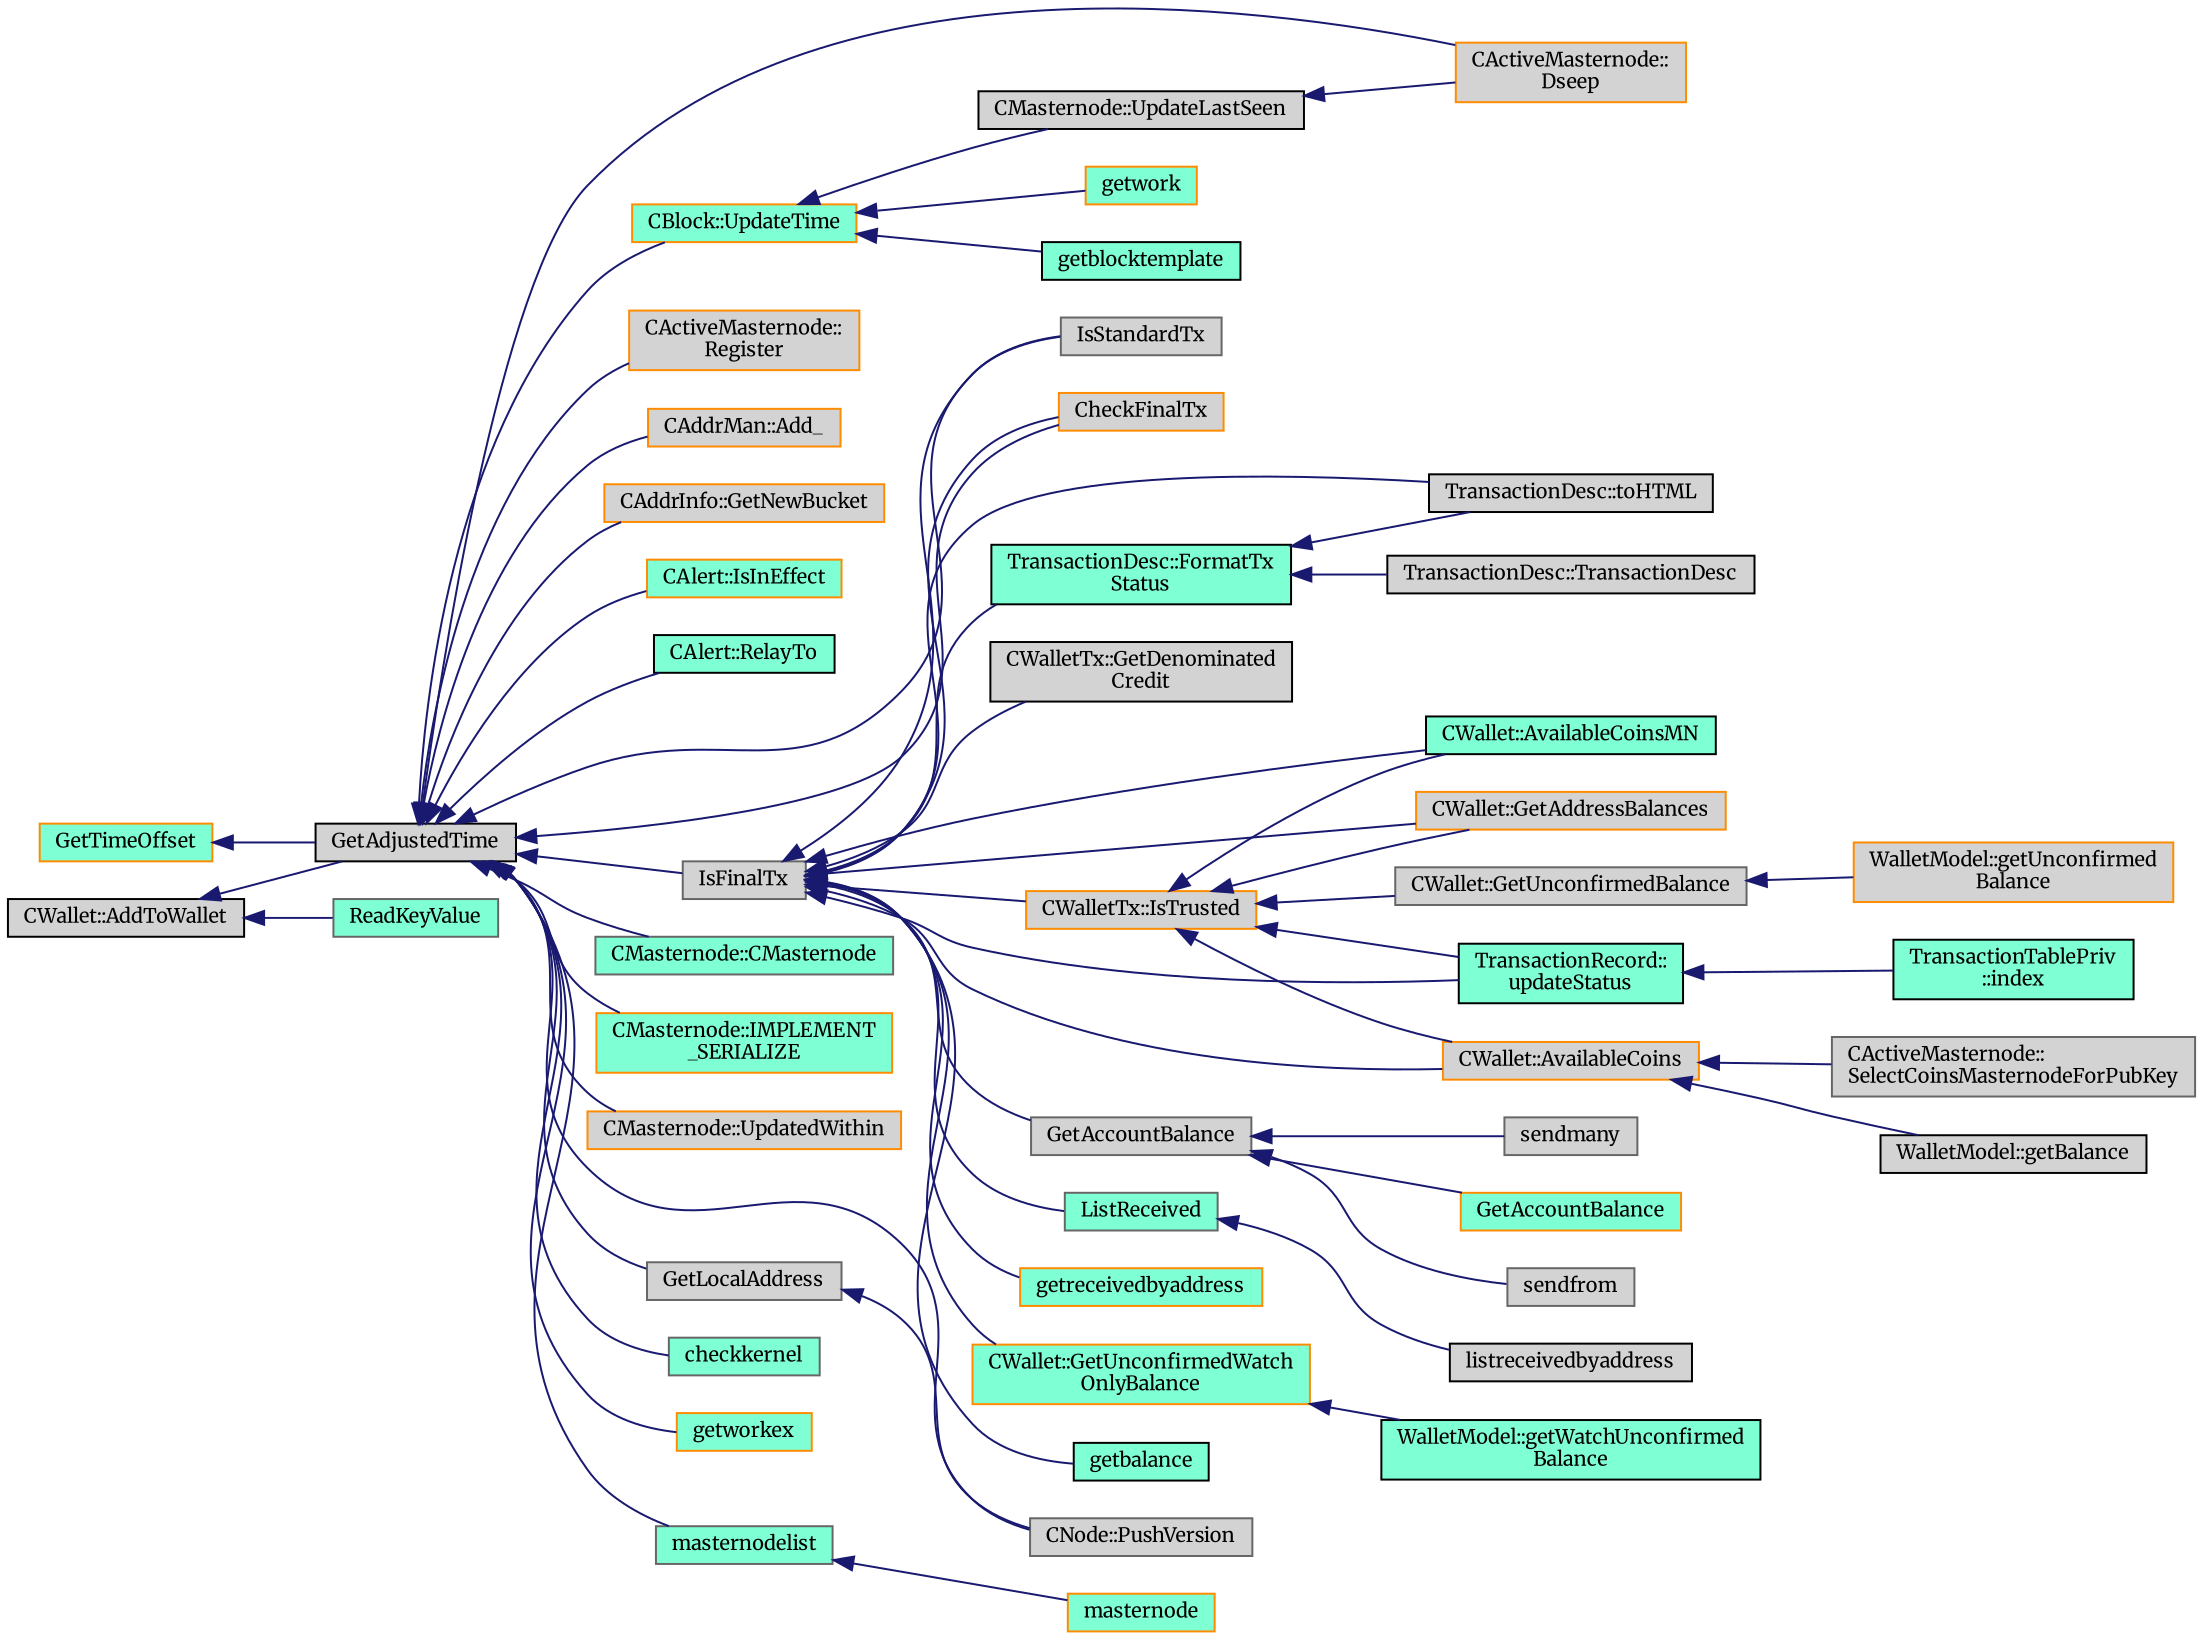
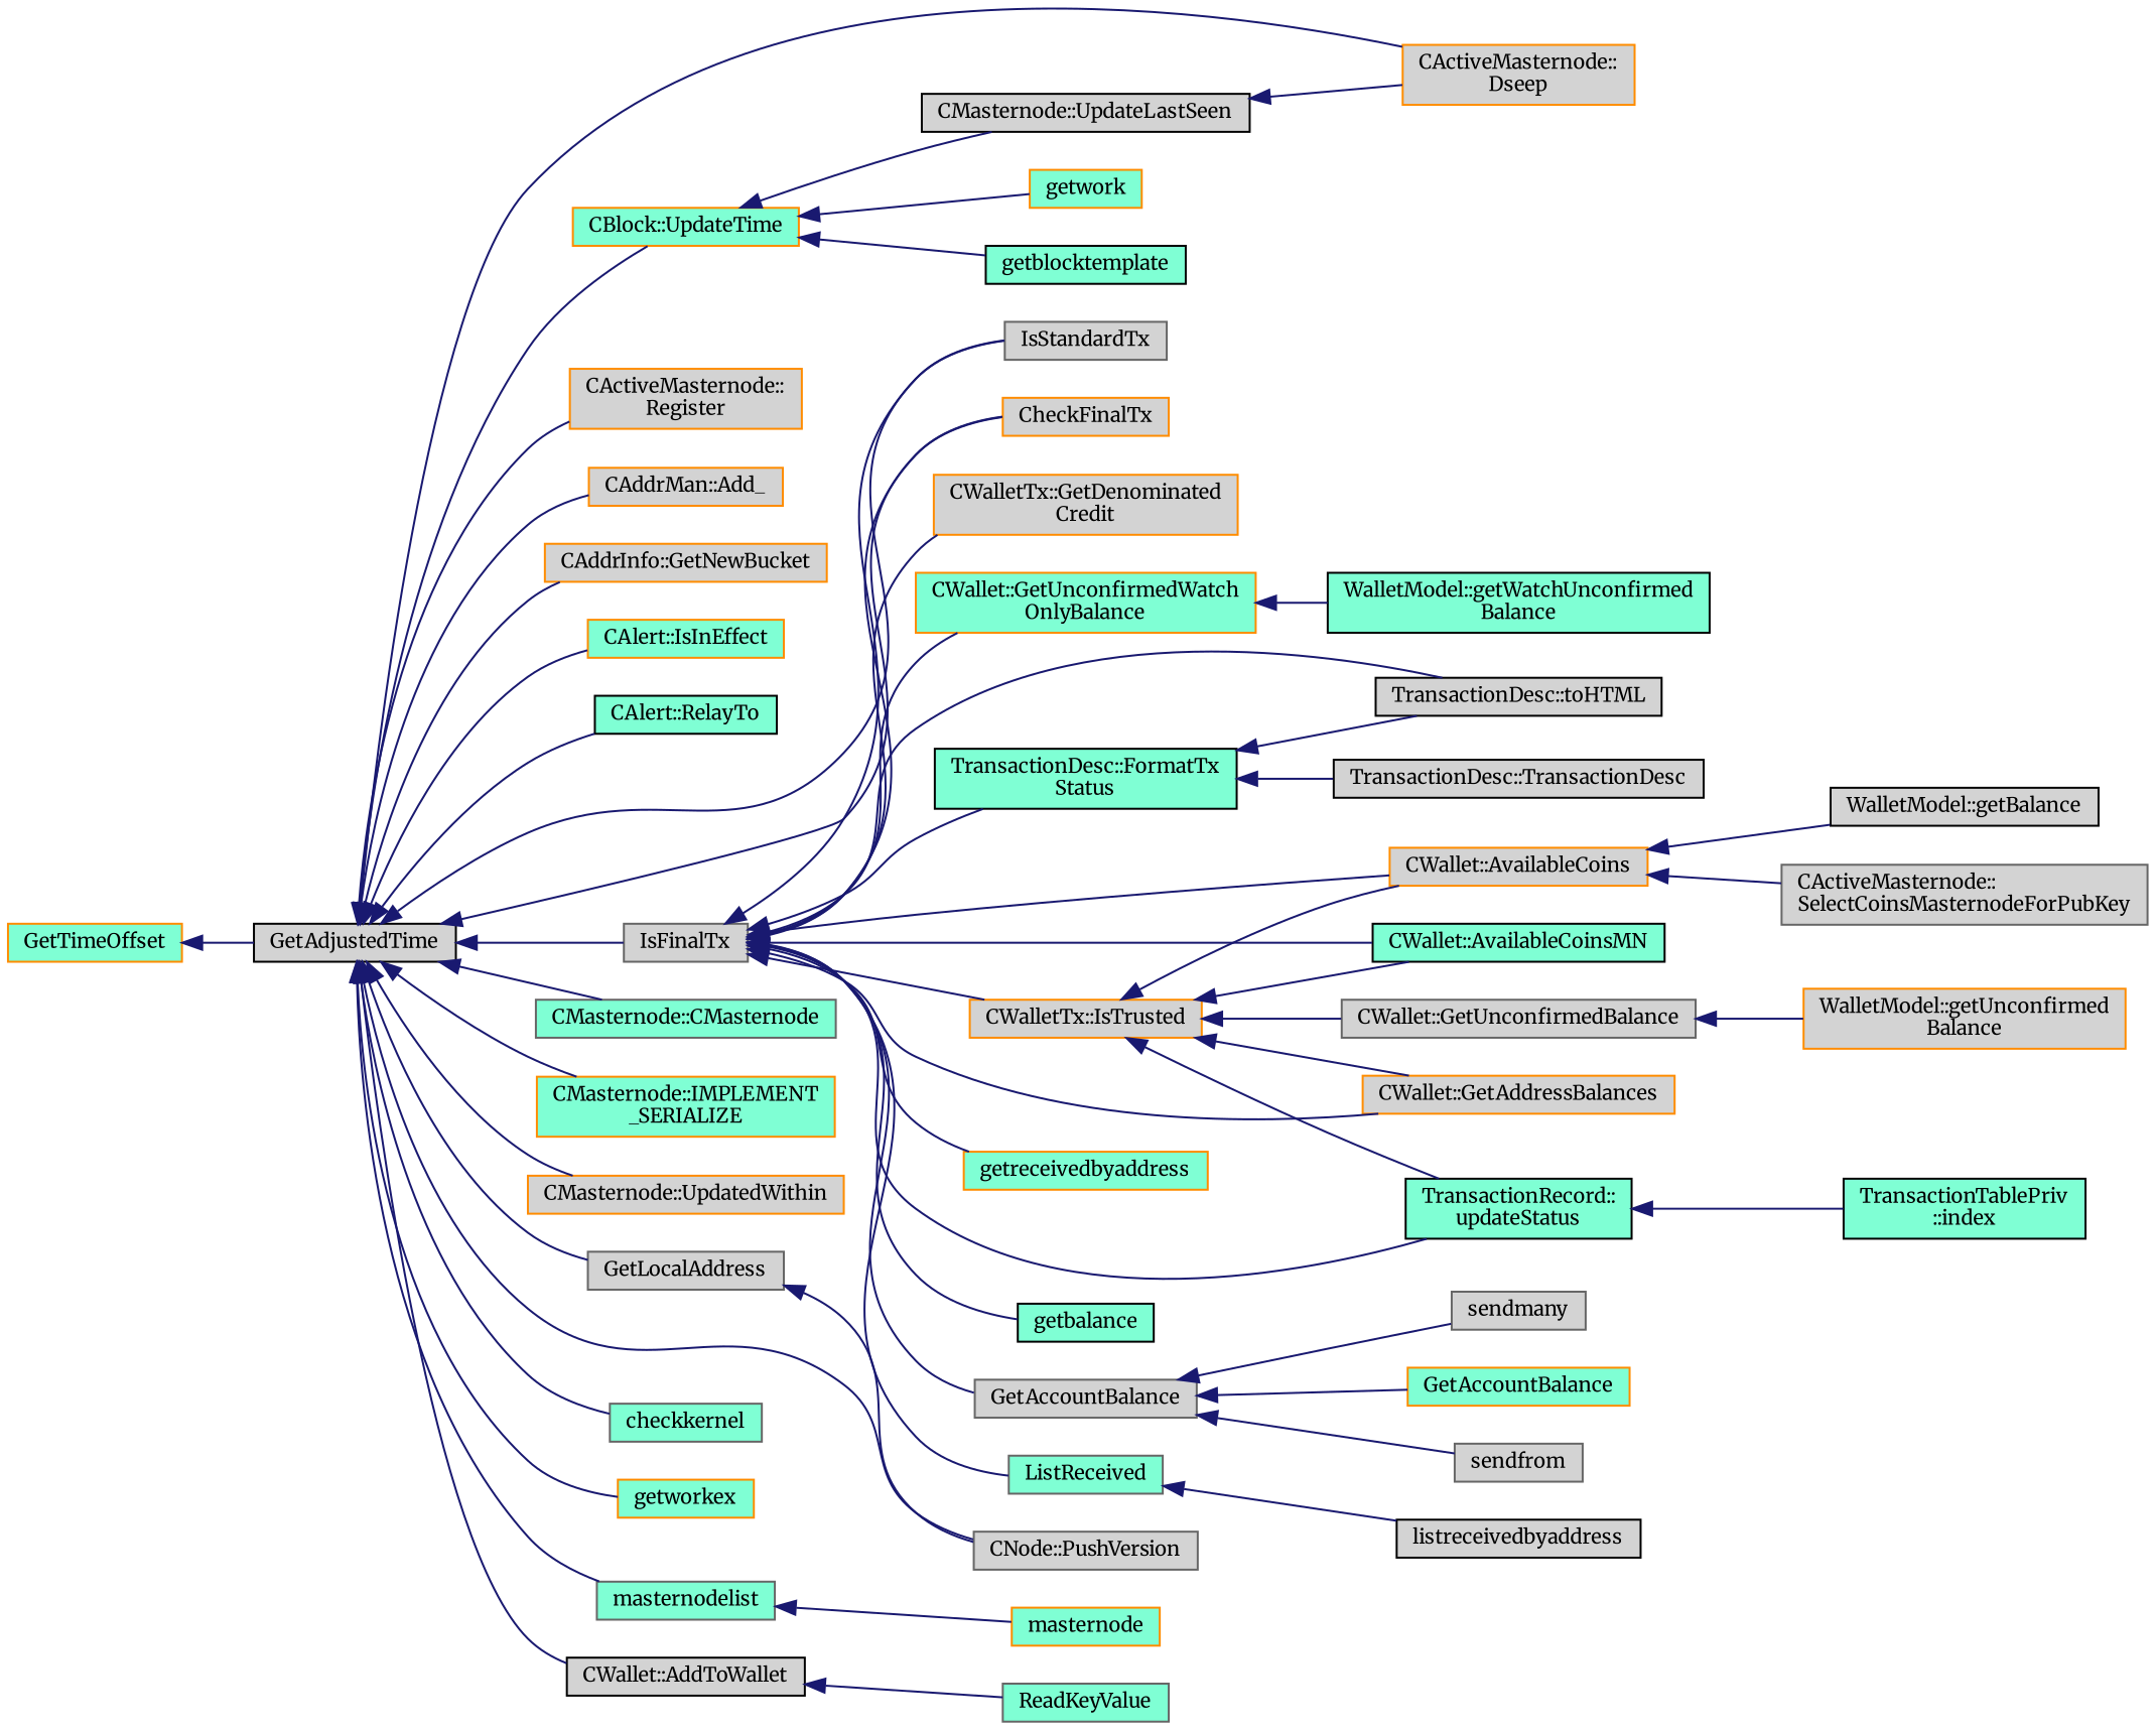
  digraph {
    fontname=Merriweather
    rankdir=LR
    node [color=darkorange fillcolor=lightgrey fontname=Merriweather fontsize=10 shape=record style=filled]
    edge [color=midnightblue dir=back fontname=Merriweather fontsize=10 labelfontname=Helvetica labelfontsize=10 style=solid]
    n1 [fillcolor=aquamarine fontcolor=black height=0.2 label=GetTimeOffset width=0.4]
    n2 [color=black height=0.2 label=GetAdjustedTime width=0.4]
    n3 [height=0.2 label="CActiveMasternode::\lDseep" width=0.4]
    n4 [height=0.2 label="CActiveMasternode::\lRegister" width=0.4]
    n5 [height=0.2 label="CAddrMan::Add_" width=0.4]
    n6 [height=0.2 label="CAddrInfo::GetNewBucket" width=0.4]
    n7 [fillcolor=aquamarine height=0.2 label="CAlert::IsInEffect" width=0.4]
    n8 [color=black fillcolor=aquamarine height=0.2 label="CAlert::RelayTo" width=0.4]
    n9 [color=gray40 height=0.2 label=IsStandardTx width=0.4]
    n10 [color=gray40 height=0.2 label=IsFinalTx width=0.4]
    n11 [height=0.2 label=CheckFinalTx width=0.4]
    n12 [fillcolor=aquamarine height=0.2 label="CBlock::UpdateTime" width=0.4]
    n13 [color=gray40 fillcolor=aquamarine height=0.2 label="CMasternode::CMasternode" width=0.4]
    n14 [fillcolor=aquamarine height=0.2 label="CMasternode::IMPLEMENT\l_SERIALIZE" width=0.4]
    n15 [height=0.2 label="CMasternode::UpdatedWithin" width=0.4]
    n16 [color=gray40 height=0.2 label=GetLocalAddress width=0.4]
    n17 [color=gray40 height=0.2 label="CNode::PushVersion" width=0.4]
    n18 [color=gray40 fillcolor=aquamarine height=0.2 label=checkkernel width=0.4]
    n19 [fillcolor=aquamarine height=0.2 label=getworkex width=0.4]
    n20 [color=gray40 fillcolor=aquamarine height=0.2 label=masternodelist width=0.4]
    n21 [color=black height=0.2 label="CWallet::AddToWallet" width=0.4]
    n22 [color=black fillcolor=aquamarine height=0.2 label="TransactionDesc::FormatTx\lStatus" width=0.4]
    n23 [color=black fillcolor=aquamarine height=0.2 label="TransactionRecord::\lupdateStatus" width=0.4]
    n24 [fillcolor=aquamarine height=0.2 label=getreceivedbyaddress width=0.4]
    n25 [color=gray40 height=0.2 label=GetAccountBalance width=0.4]
    n26 [color=black fillcolor=aquamarine height=0.2 label=getbalance width=0.4]
    n27 [color=gray40 fillcolor=aquamarine height=0.2 label=ListReceived width=0.4]
    n28 [fillcolor=aquamarine height=0.2 label="CWallet::GetUnconfirmedWatch\lOnlyBalance" width=0.4]
    n29 [height=0.2 label="CWallet::AvailableCoins" width=0.4]
    n30 [color=black fillcolor=aquamarine height=0.2 label="CWallet::AvailableCoinsMN" width=0.4]
    n31 [height=0.2 label="CWallet::GetAddressBalances" width=0.4]
-   n32 [color=black height=0.2 label="CWalletTx::GetDenominated\lCredit" width=0.4]
+   n32 [height=0.2 label="CWalletTx::GetDenominated\lCredit" width=0.4]
    n33 [height=0.2 label="CWalletTx::IsTrusted" width=0.4]
    n34 [color=black height=0.2 label="TransactionDesc::toHTML" width=0.4]
    n35 [color=black height=0.2 label="CMasternode::UpdateLastSeen" width=0.4]
    n36 [fillcolor=aquamarine height=0.2 label=getwork width=0.4]
    n37 [color=black fillcolor=aquamarine height=0.2 label=getblocktemplate width=0.4]
    n38 [fillcolor=aquamarine height=0.2 label=masternode width=0.4]
    n39 [color=gray40 fillcolor=aquamarine height=0.2 label=ReadKeyValue width=0.4]
    n40 [color=black height=0.2 label="TransactionDesc::TransactionDesc" width=0.4]
    n41 [color=black fillcolor=aquamarine height=0.2 label="TransactionTablePriv\l::index" width=0.4]
    n42 [fillcolor=aquamarine height=0.2 label=GetAccountBalance width=0.4]
    n43 [color=gray40 height=0.2 label=sendfrom width=0.4]
    n44 [color=gray40 height=0.2 label=sendmany width=0.4]
    n45 [color=black height=0.2 label=listreceivedbyaddress width=0.4]
    n46 [color=gray40 height=0.2 label="CWallet::GetUnconfirmedBalance" width=0.4]
    n47 [height=0.2 label="WalletModel::getUnconfirmed\lBalance" width=0.4]
    n48 [color=black fillcolor=aquamarine height=0.2 label="WalletModel::getWatchUnconfirmed\lBalance" width=0.4]
    n49 [color=gray40 height=0.2 label="CActiveMasternode::\lSelectCoinsMasternodeForPubKey" width=0.4]
    n50 [color=black height=0.2 label="WalletModel::getBalance" width=0.4]
    n1 -> n2
    n2 -> n3
    n2 -> n4
    n2 -> n5
    n2 -> n6
    n2 -> n7
    n2 -> n8
    n2 -> n9
    n2 -> n10
    n2 -> n11
    n2 -> n12
    n2 -> n13
    n2 -> n14
    n2 -> n15
    n2 -> n16
    n2 -> n17
    n2 -> n18
    n2 -> n19
    n2 -> n20
-   n21 -> n2
+   n2 -> n21
    n10 -> n9
    n10 -> n11
    n10 -> n22
    n10 -> n23
    n10 -> n24
    n10 -> n25
    n10 -> n26
    n10 -> n27
    n10 -> n28
    n10 -> n29
    n10 -> n30
    n10 -> n31
    n10 -> n32
    n10 -> n33
    n10 -> n34
    n12 -> n35
    n12 -> n36
    n12 -> n37
    n16 -> n17
    n20 -> n38
    n21 -> n39
    n22 -> n34
    n22 -> n40
    n23 -> n41
    n25 -> n42
    n25 -> n43
    n25 -> n44
    n27 -> n45
    n28 -> n48
    n29 -> n49
    n29 -> n50
    n33 -> n23
    n33 -> n29
    n33 -> n30
    n33 -> n31
    n33 -> n46
    n35 -> n3
    n46 -> n47
  }
